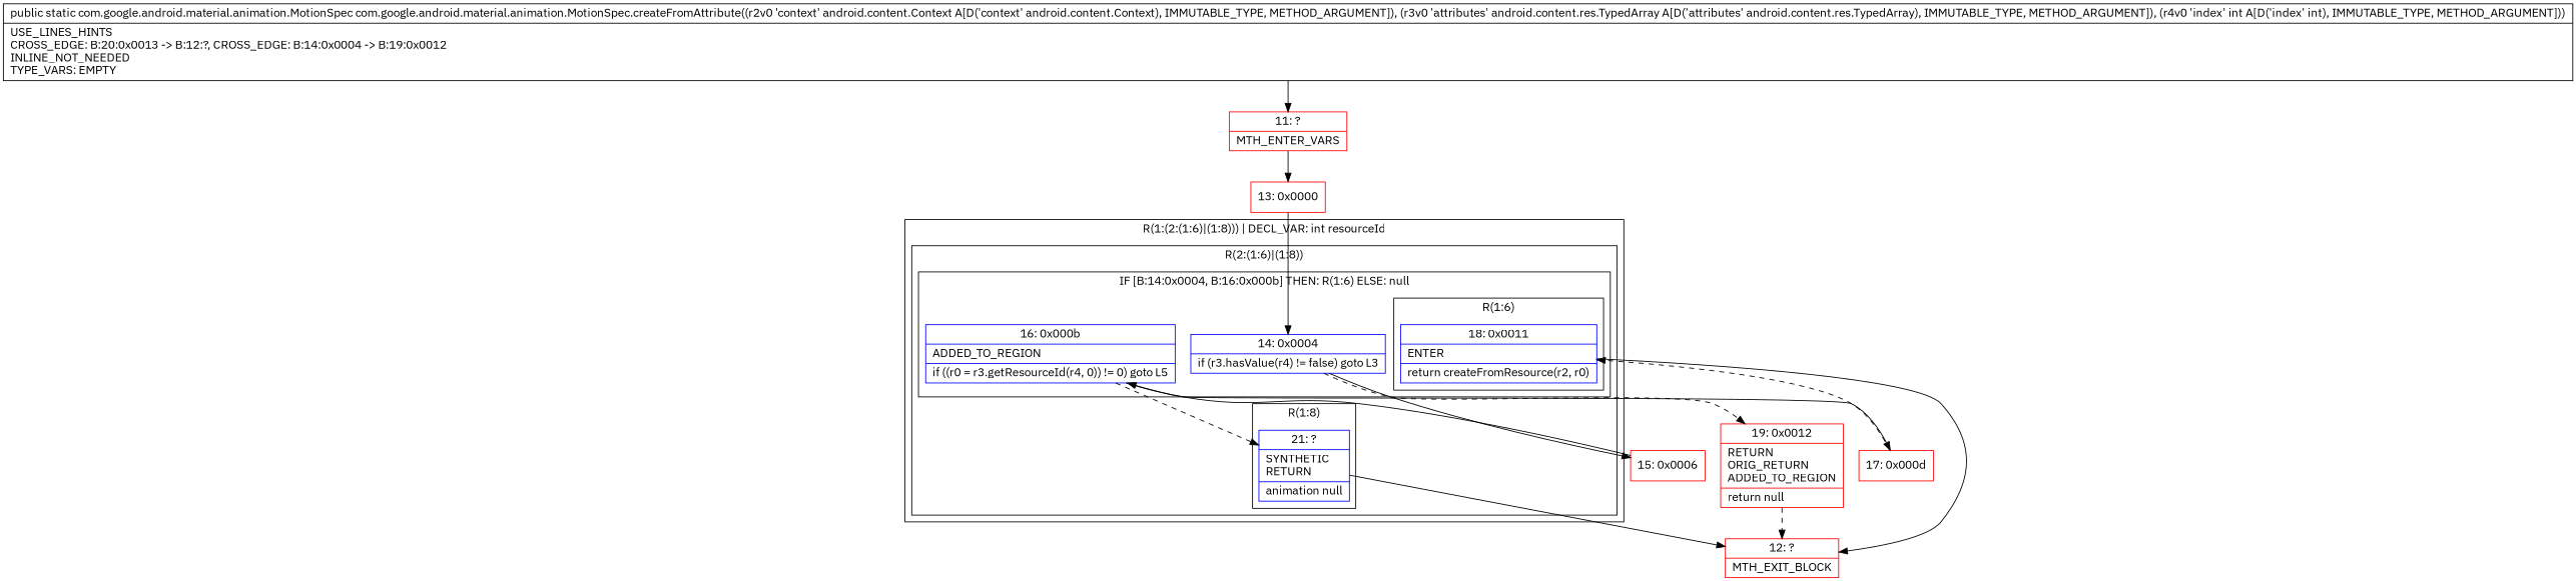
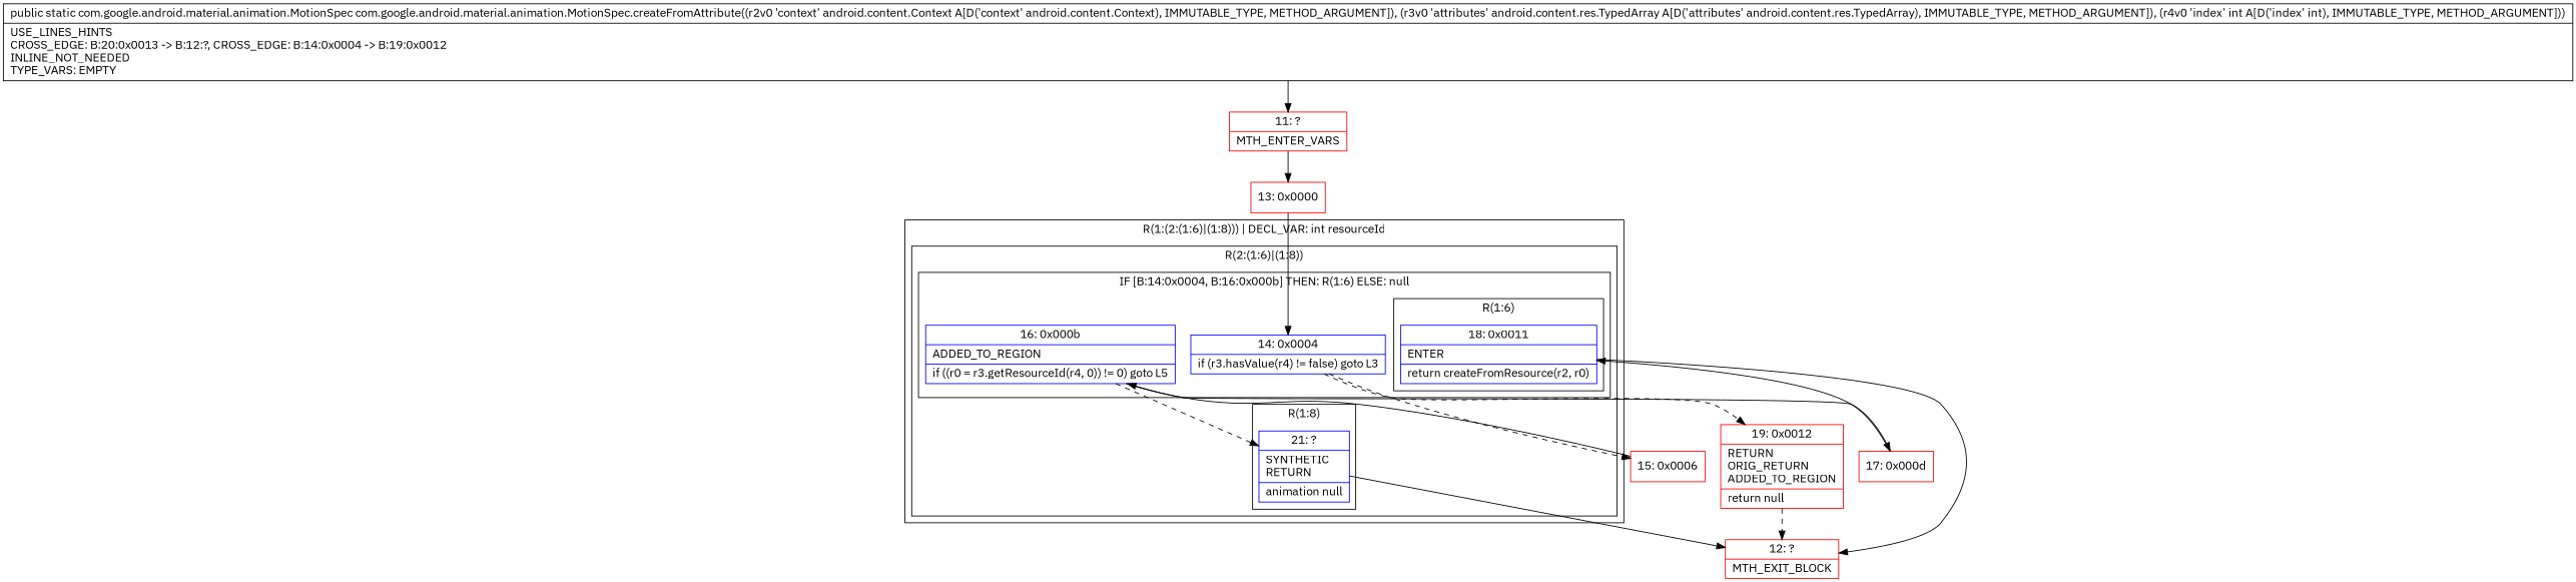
  digraph {
    fontname="IBM Plex Sans"
    node [color=red fontname="IBM Plex Sans" shape=record]
    edge [fontname="IBM Plex Sans"]
    n1 [color=blue label="{18\:\ 0x0011|ENTER\l|return createFromResource(r2, r0)\l}"]
    n2 [color=blue label="{14\:\ 0x0004|if (r3.hasValue(r4) != false) goto L3\l}"]
    n3 [color=blue label="{16\:\ 0x000b|ADDED_TO_REGION\l|if ((r0 = r3.getResourceId(r4, 0)) != 0) goto L5\l}"]
    n4 [color=blue label="{21\:\ ?|SYNTHETIC\lRETURN\l|animation null\l}"]
    n5 [label="{12\:\ ?|MTH_EXIT_BLOCK\l}"]
    n6 [label="{15\:\ 0x0006}"]
    n7 [label="{19\:\ 0x0012|RETURN\lORIG_RETURN\lADDED_TO_REGION\l|return null\l}"]
    n8 [label="{17\:\ 0x000d}"]
    n9 [label="{11\:\ ?|MTH_ENTER_VARS\l}"]
    n10 [label="{13\:\ 0x0000}"]
    n11 [label="{public static com.google.android.material.animation.MotionSpec com.google.android.material.animation.MotionSpec.createFromAttribute((r2v0 'context' android.content.Context A[D('context' android.content.Context), IMMUTABLE_TYPE, METHOD_ARGUMENT]), (r3v0 'attributes' android.content.res.TypedArray A[D('attributes' android.content.res.TypedArray), IMMUTABLE_TYPE, METHOD_ARGUMENT]), (r4v0 'index' int A[D('index' int), IMMUTABLE_TYPE, METHOD_ARGUMENT]))  | USE_LINES_HINTS\lCROSS_EDGE: B:20:0x0013 \-\> B:12:?, CROSS_EDGE: B:14:0x0004 \-\> B:19:0x0012\lINLINE_NOT_NEEDED\lTYPE_VARS: EMPTY\l}" color=""]
    subgraph cluster_1 {
      label="R(1:(2:(1:6)|(1:8))) | DECL_VAR: int resourceId\l"
      subgraph cluster_2 {
        label="R(2:(1:6)|(1:8))"
        subgraph cluster_3 {
          label="IF [B:14:0x0004, B:16:0x000b] THEN: R(1:6) ELSE: null"
          n2
          n3
          subgraph cluster_4 {
            label="R(1:6)"
            n1
          }
        }
        subgraph cluster_5 {
          label="R(1:8)"
          n4
        }
      }
    }
    n1 -> n5
-   n2 -> n6
+   n2 -> n6 [style=dashed]
    n2 -> n7 [style=dashed]
    n3 -> n4 [style=dashed]
    n3 -> n8
    n4 -> n5
    n6 -> n3
    n7 -> n5 [style=dashed]
-   n8 -> n1 [style=dashed]
+   n8 -> n1
    n9 -> n10
    n10 -> n2
    n11 -> n9
  }
